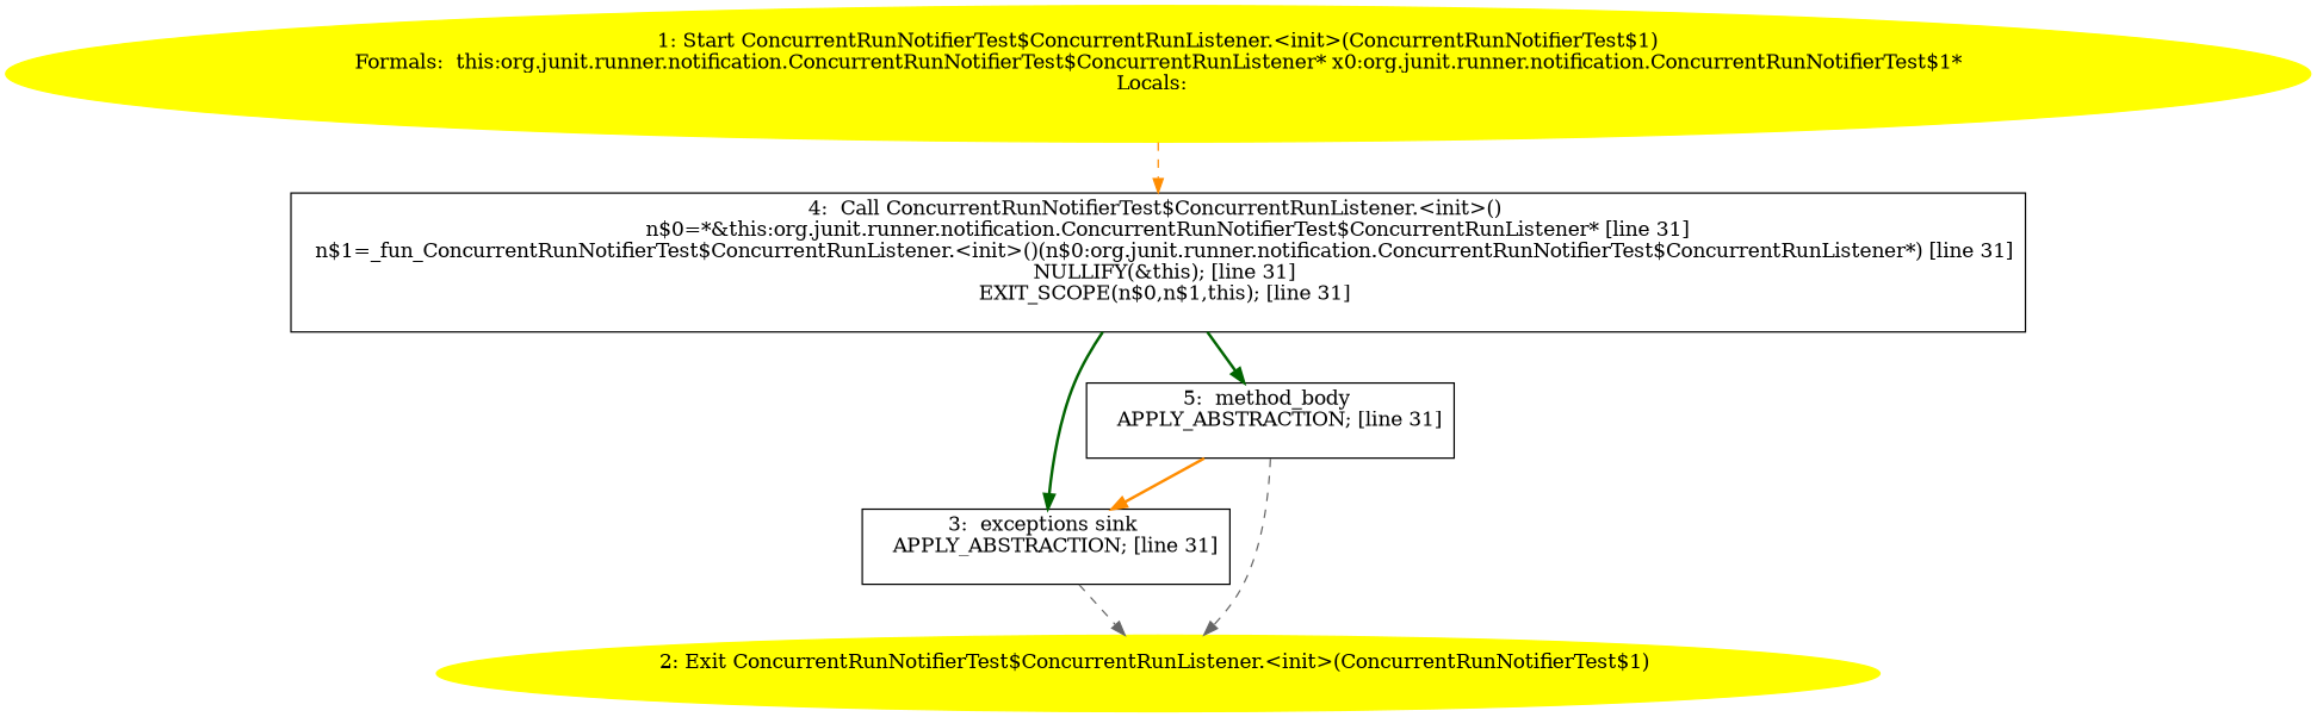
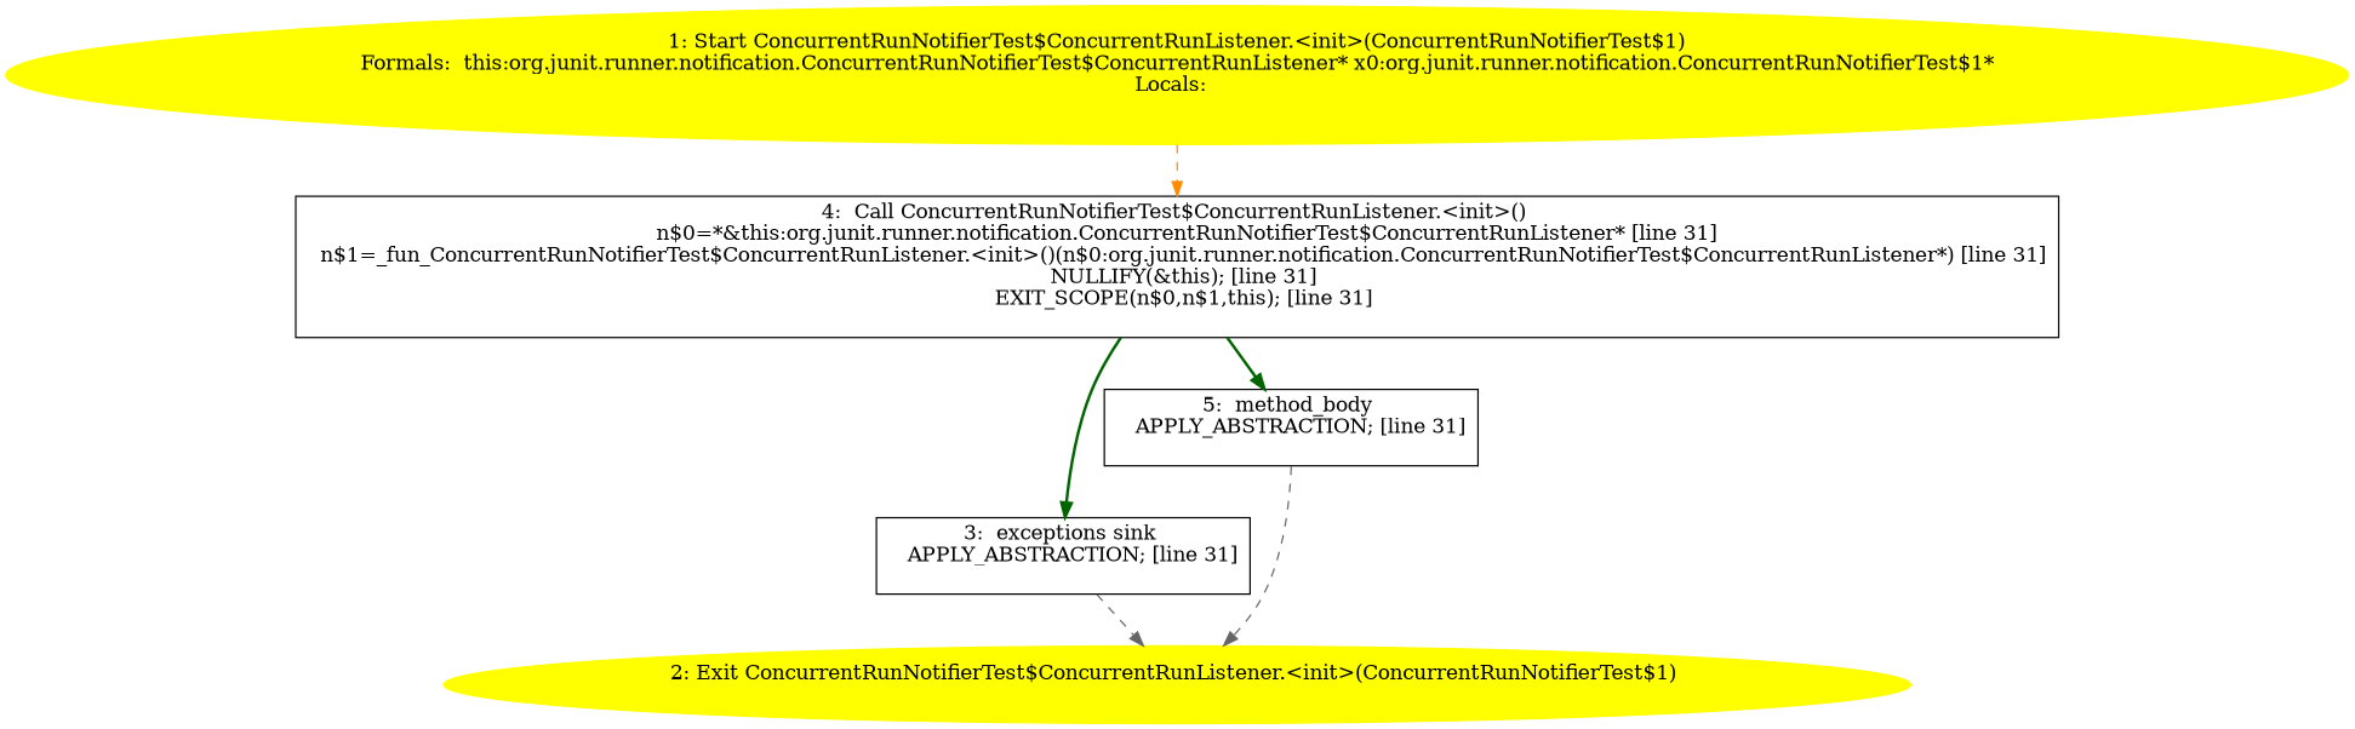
  digraph {
    node [shape=box]
    edge [color=darkorange style=dashed]
    n1 [color=yellow label="1: Start ConcurrentRunNotifierTest$ConcurrentRunListener.<init>(ConcurrentRunNotifierTest$1)\nFormals:  this:org.junit.runner.notification.ConcurrentRunNotifierTest$ConcurrentRunListener* x0:org.junit.runner.notification.ConcurrentRunNotifierTest$1*\nLocals:  \n  " style=filled shape=""]
    n2 [label="4:  Call ConcurrentRunNotifierTest$ConcurrentRunListener.<init>() \n   n$0=*&this:org.junit.runner.notification.ConcurrentRunNotifierTest$ConcurrentRunListener* [line 31]\n  n$1=_fun_ConcurrentRunNotifierTest$ConcurrentRunListener.<init>()(n$0:org.junit.runner.notification.ConcurrentRunNotifierTest$ConcurrentRunListener*) [line 31]\n  NULLIFY(&this); [line 31]\n  EXIT_SCOPE(n$0,n$1,this); [line 31]\n "]
    n3 [label="3:  exceptions sink \n   APPLY_ABSTRACTION; [line 31]\n "]
    n4 [label="5:  method_body \n   APPLY_ABSTRACTION; [line 31]\n "]
    n5 [color=yellow label="2: Exit ConcurrentRunNotifierTest$ConcurrentRunListener.<init>(ConcurrentRunNotifierTest$1) \n  " style=filled shape=""]
    n1 -> n2
    n2 -> n3 [color=darkgreen style=bold]
    n2 -> n4 [color=darkgreen style=bold]
    n3 -> n5 [color=gray40]
-   n4 -> n3 [style=bold]
    n4 -> n5 [color=gray40]
  }
